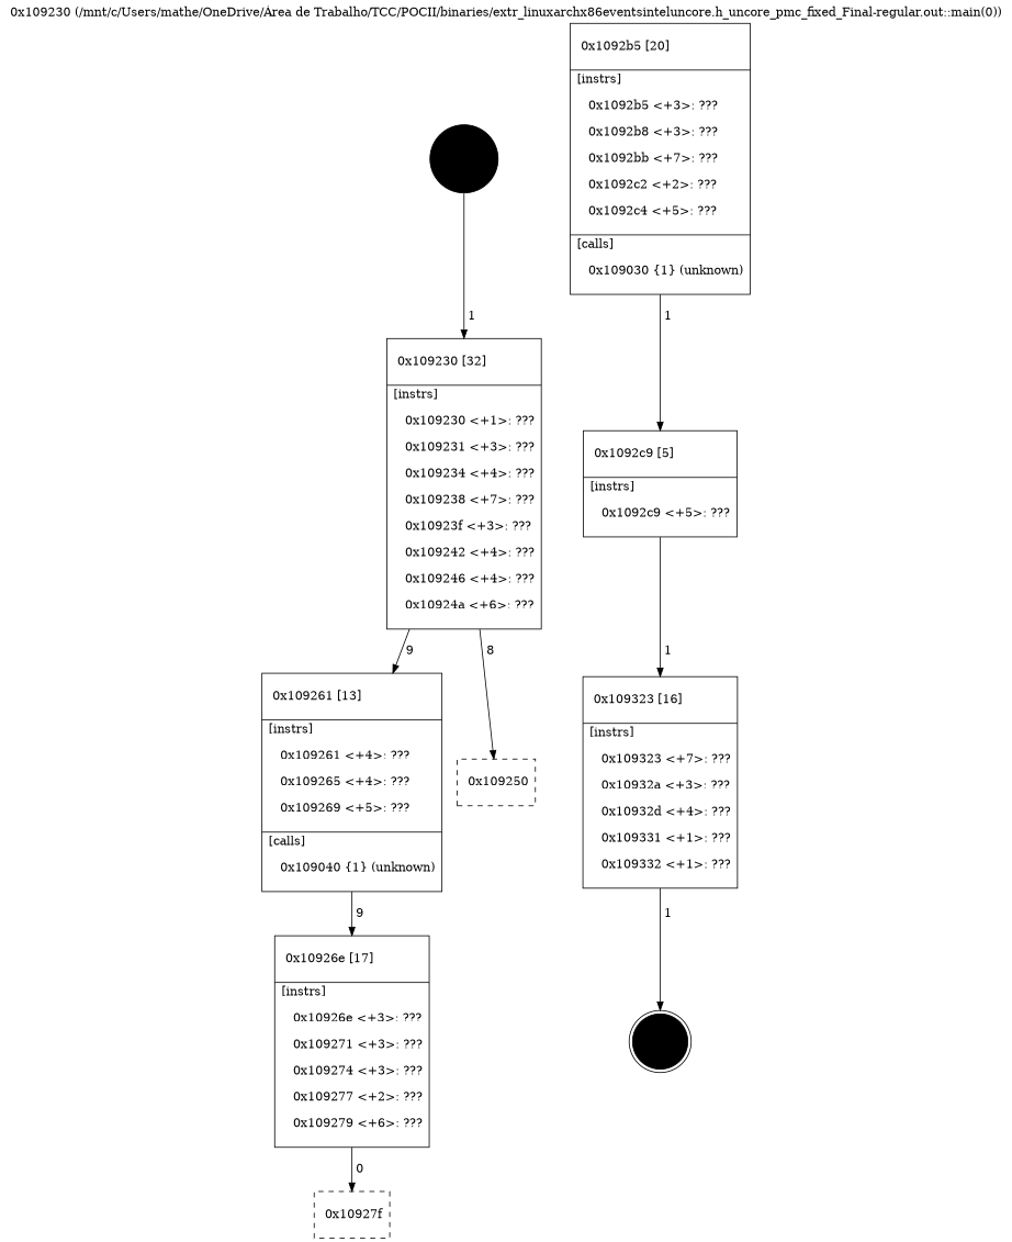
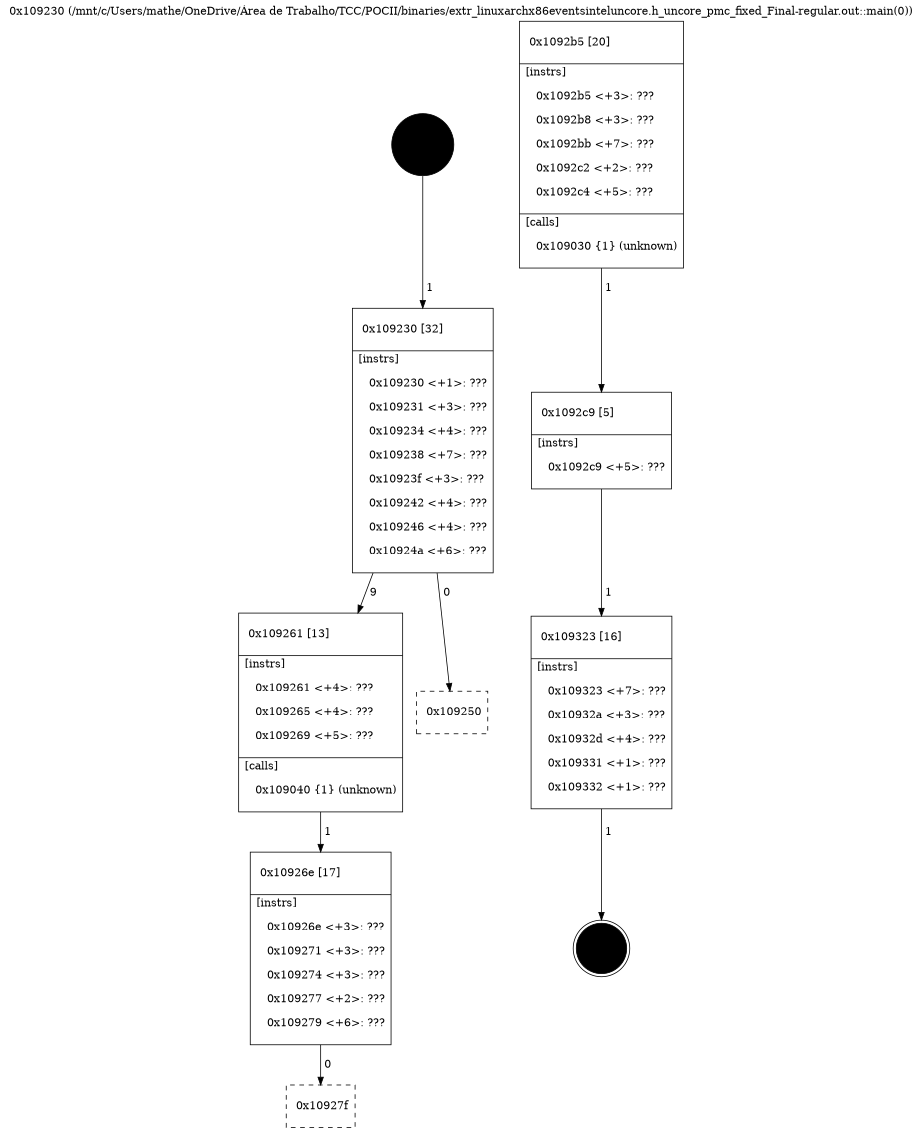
  digraph {
    label="0x109230 (/mnt/c/Users/mathe/OneDrive/Área de Trabalho/TCC/POCII/binaries/extr_linuxarchx86eventsinteluncore.h_uncore_pmc_fixed_Final-regular.out::main(0))"
    labelloc=t
    node [shape=record]
    Entry [fillcolor=black height=0.3 shape=circle style=filled width=0.3]
    n2 [label="{\n     0x109230 [32]\l\n     | [instrs]\l\n     &nbsp;&nbsp;0x109230 \<+1\>: ???\l\n     &nbsp;&nbsp;0x109231 \<+3\>: ???\l\n     &nbsp;&nbsp;0x109234 \<+4\>: ???\l\n     &nbsp;&nbsp;0x109238 \<+7\>: ???\l\n     &nbsp;&nbsp;0x10923f \<+3\>: ???\l\n     &nbsp;&nbsp;0x109242 \<+4\>: ???\l\n     &nbsp;&nbsp;0x109246 \<+4\>: ???\l\n     &nbsp;&nbsp;0x10924a \<+6\>: ???\l\n  }"]
    n3 [label="{\n     0x109261 [13]\l\n     | [instrs]\l\n     &nbsp;&nbsp;0x109261 \<+4\>: ???\l\n     &nbsp;&nbsp;0x109265 \<+4\>: ???\l\n     &nbsp;&nbsp;0x109269 \<+5\>: ???\l\n     | [calls]\l\n     &nbsp;&nbsp;0x109040 \{1\} (unknown)\l\n  }"]
    n4 [label="{\n     0x109250\l\n  }" style=dashed]
    n5 [label="{\n     0x10926e [17]\l\n     | [instrs]\l\n     &nbsp;&nbsp;0x10926e \<+3\>: ???\l\n     &nbsp;&nbsp;0x109271 \<+3\>: ???\l\n     &nbsp;&nbsp;0x109274 \<+3\>: ???\l\n     &nbsp;&nbsp;0x109277 \<+2\>: ???\l\n     &nbsp;&nbsp;0x109279 \<+6\>: ???\l\n  }"]
    n6 [label="{\n     0x10927f\l\n  }" style=dashed]
    n7 [label="{\n     0x1092b5 [20]\l\n     | [instrs]\l\n     &nbsp;&nbsp;0x1092b5 \<+3\>: ???\l\n     &nbsp;&nbsp;0x1092b8 \<+3\>: ???\l\n     &nbsp;&nbsp;0x1092bb \<+7\>: ???\l\n     &nbsp;&nbsp;0x1092c2 \<+2\>: ???\l\n     &nbsp;&nbsp;0x1092c4 \<+5\>: ???\l\n     | [calls]\l\n     &nbsp;&nbsp;0x109030 \{1\} (unknown)\l\n  }"]
    n8 [label="{\n     0x1092c9 [5]\l\n     | [instrs]\l\n     &nbsp;&nbsp;0x1092c9 \<+5\>: ???\l\n  }"]
    n9 [label="{\n     0x109323 [16]\l\n     | [instrs]\l\n     &nbsp;&nbsp;0x109323 \<+7\>: ???\l\n     &nbsp;&nbsp;0x10932a \<+3\>: ???\l\n     &nbsp;&nbsp;0x10932d \<+4\>: ???\l\n     &nbsp;&nbsp;0x109331 \<+1\>: ???\l\n     &nbsp;&nbsp;0x109332 \<+1\>: ???\l\n  }"]
    Exit [fillcolor=black height=0.3 peripheries=2 shape=circle style=filled width=0.3]
    Entry -> n2 [label=" 1"]
    n2 -> n3 [label=" 9"]
-   n2 -> n4 [label=" 8"]
-   n3 -> n5 [label=" 9"]
+   n2 -> n4 [label=" 0"]
+   n3 -> n5 [label=" 1"]
    n5 -> n6 [label=" 0"]
    n7 -> n8 [label=" 1"]
    n8 -> n9 [label=" 1"]
    n9 -> Exit [label=" 1"]
  }
